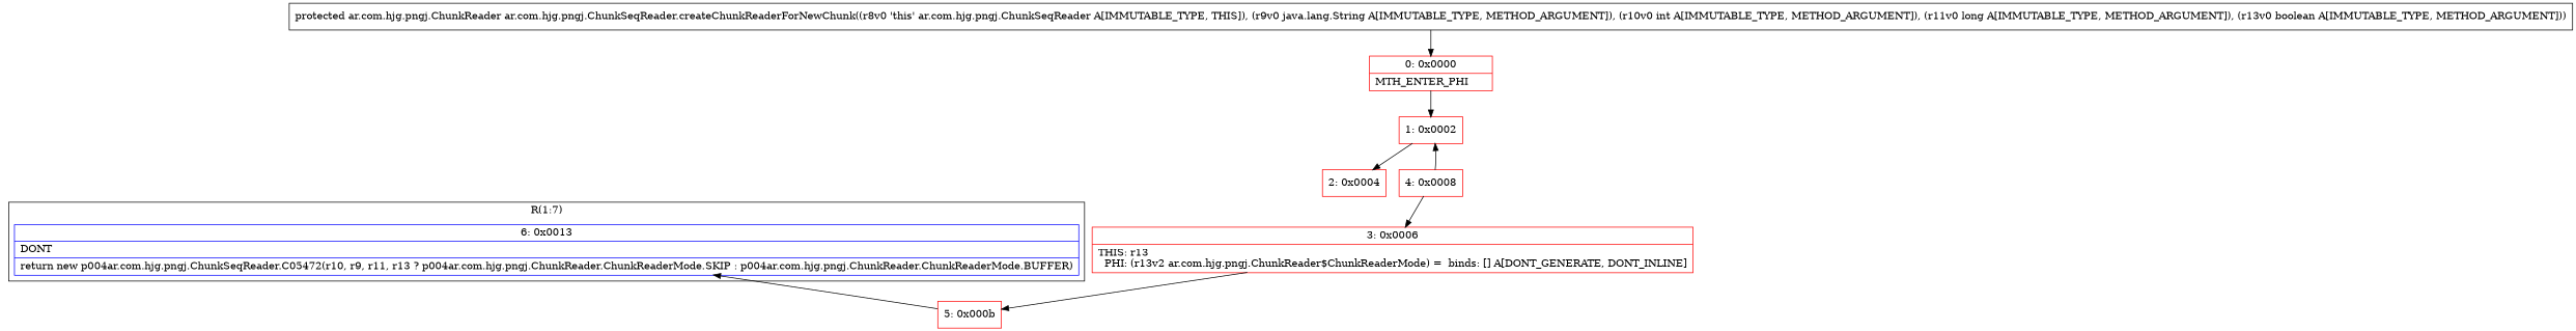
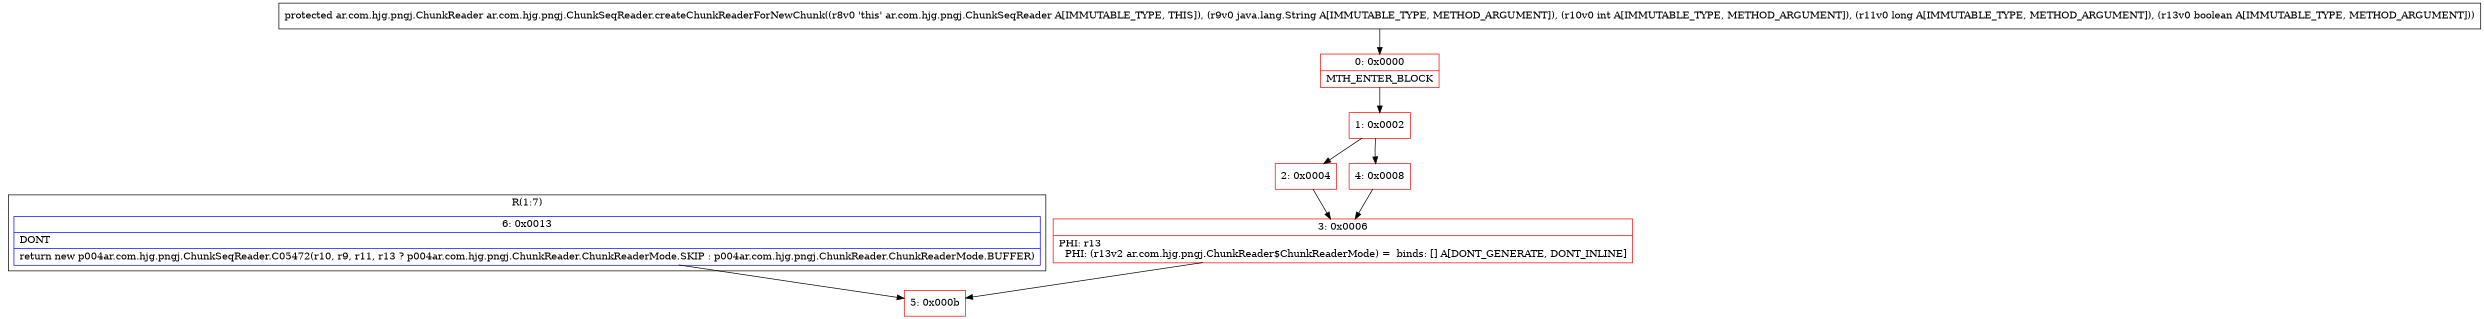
  digraph {
    node [color=red shape=record]
    n1 [color=blue label="{6\:\ 0x0013|DONT\l|return new p004ar.com.hjg.pngj.ChunkSeqReader.C05472(r10, r9, r11, r13 ? p004ar.com.hjg.pngj.ChunkReader.ChunkReaderMode.SKIP : p004ar.com.hjg.pngj.ChunkReader.ChunkReaderMode.BUFFER)\l}"]
-   n2 [label="{0\:\ 0x0000|MTH_ENTER_PHI\l}"]
+   n2 [label="{0\:\ 0x0000|MTH_ENTER_BLOCK\l}"]
    n3 [label="{1\:\ 0x0002}"]
    n4 [label="{2\:\ 0x0004}"]
    n5 [label="{4\:\ 0x0008}"]
-   n6 [label="{3\:\ 0x0006|THIS: r13 \l  PHI: (r13v2 ar.com.hjg.pngj.ChunkReader$ChunkReaderMode) =  binds: [] A[DONT_GENERATE, DONT_INLINE]\l}"]
+   n6 [label="{3\:\ 0x0006|PHI: r13 \l  PHI: (r13v2 ar.com.hjg.pngj.ChunkReader$ChunkReaderMode) =  binds: [] A[DONT_GENERATE, DONT_INLINE]\l}"]
    n7 [label="{5\:\ 0x000b}"]
    n8 [label="{protected ar.com.hjg.pngj.ChunkReader ar.com.hjg.pngj.ChunkSeqReader.createChunkReaderForNewChunk((r8v0 'this' ar.com.hjg.pngj.ChunkSeqReader A[IMMUTABLE_TYPE, THIS]), (r9v0 java.lang.String A[IMMUTABLE_TYPE, METHOD_ARGUMENT]), (r10v0 int A[IMMUTABLE_TYPE, METHOD_ARGUMENT]), (r11v0 long A[IMMUTABLE_TYPE, METHOD_ARGUMENT]), (r13v0 boolean A[IMMUTABLE_TYPE, METHOD_ARGUMENT])) }" color=""]
    subgraph cluster_1 {
      label="R(1:7)"
      n1
    }
    n2 -> n3
    n3 -> n4
-   n5 -> n3
+   n3 -> n5
+   n4 -> n6
    n5 -> n6
    n6 -> n7
-   n7 -> n1
+   n1 -> n7
    n8 -> n2
  }
